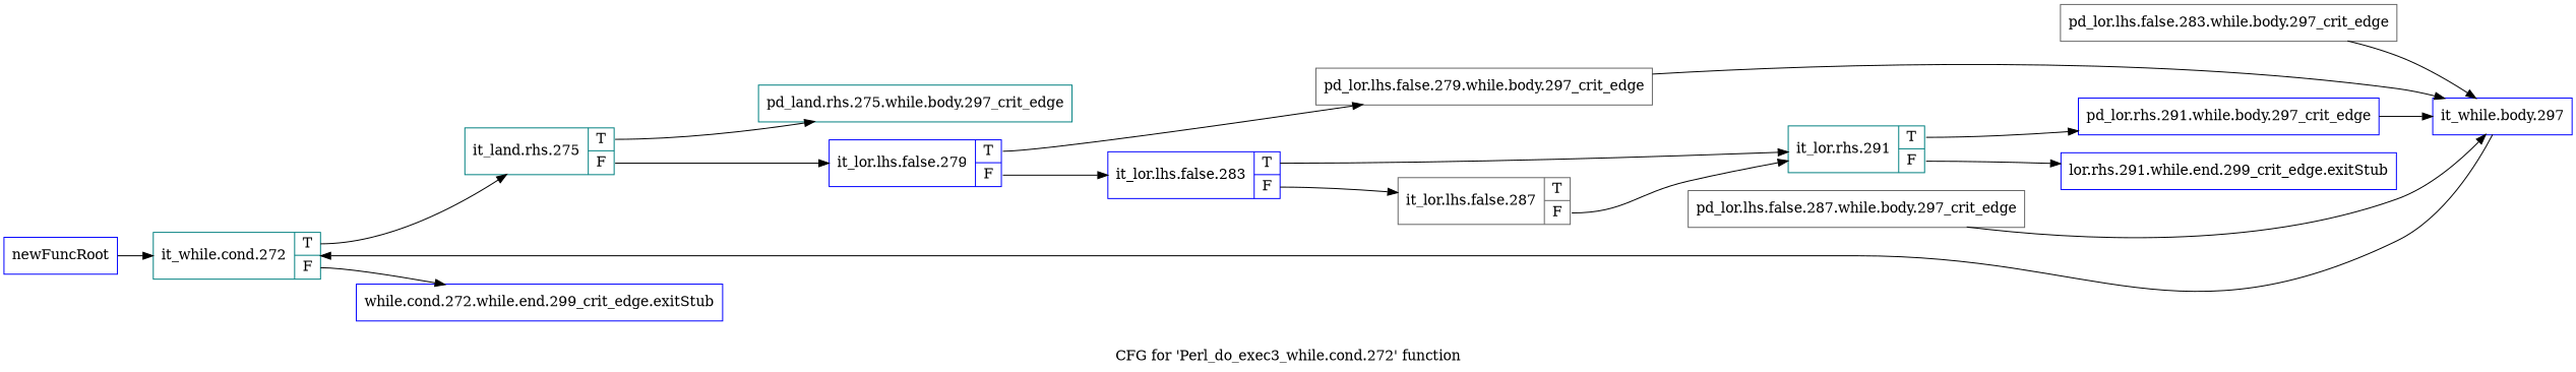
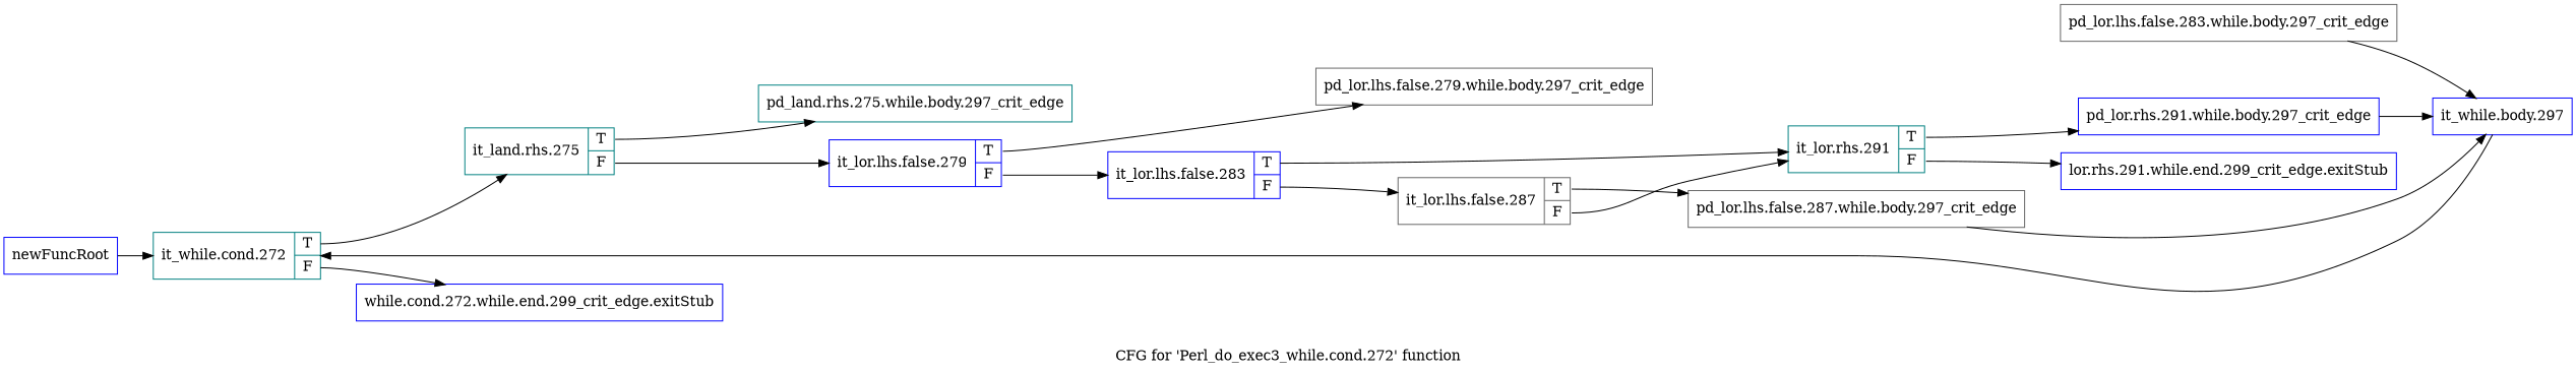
  digraph {
    label="CFG for 'Perl_do_exec3_while.cond.272' function"
    rankdir=LR
    node [color=blue shape=record]
    n1 [label="{newFuncRoot}"]
    n2 [color=teal label="{it_while.cond.272|{<s0>T|<s1>F}}"]
    n3 [label="{while.cond.272.while.end.299_crit_edge.exitStub}"]
    n4 [color=teal label="{it_land.rhs.275|{<s0>T|<s1>F}}"]
    n5 [color=teal label="{pd_land.rhs.275.while.body.297_crit_edge}"]
    n6 [label="{it_lor.lhs.false.279|{<s0>T|<s1>F}}"]
    n7 [label="{lor.rhs.291.while.end.299_crit_edge.exitStub}"]
    n8 [color=gray40 label="{pd_lor.lhs.false.279.while.body.297_crit_edge}"]
    n9 [label="{it_lor.lhs.false.283|{<s0>T|<s1>F}}"]
    n10 [label="{it_while.body.297}"]
    n11 [color=gray40 label="{it_lor.lhs.false.287|{<s0>T|<s1>F}}"]
    n12 [color=teal label="{it_lor.rhs.291|{<s0>T|<s1>F}}"]
    n13 [color=gray40 label="{pd_lor.lhs.false.283.while.body.297_crit_edge}"]
    n14 [color=gray40 label="{pd_lor.lhs.false.287.while.body.297_crit_edge}"]
    n15 [label="{pd_lor.rhs.291.while.body.297_crit_edge}"]
    n1 -> n2
    n2 -> n3 [tailport=s1]
    n2 -> n4 [tailport=s0]
    n4 -> n5 [tailport=s0]
    n4 -> n6 [tailport=s1]
    n6 -> n8 [tailport=s0]
    n6 -> n9 [tailport=s1]
-   n8 -> n10
    n9 -> n11 [tailport=s1]
    n9 -> n12 [tailport=s0]
    n10 -> n2
    n11 -> n12 [tailport=s1]
+   n11 -> n14 [tailport=s0]
    n12 -> n7 [tailport=s1]
    n12 -> n15 [tailport=s0]
    n13 -> n10
    n14 -> n10
    n15 -> n10
  }
